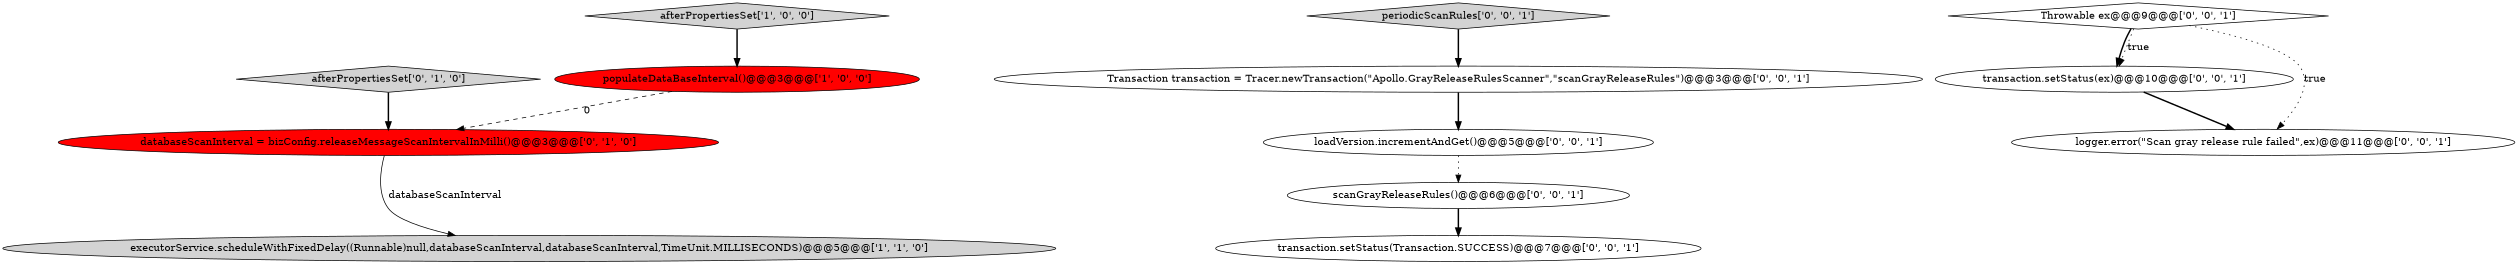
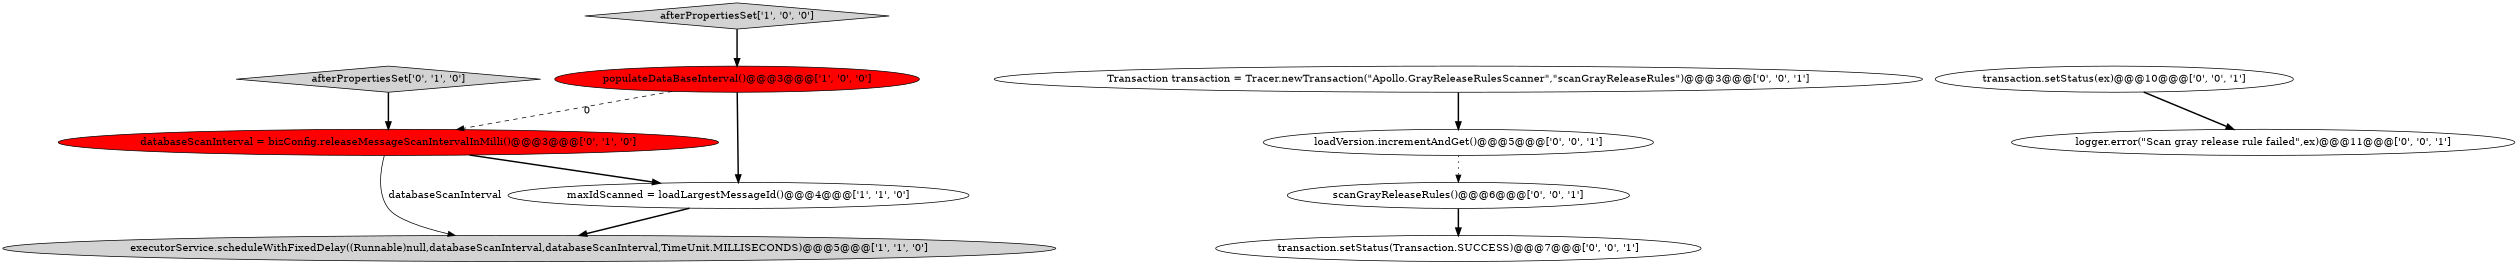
  digraph {
    node [fillcolor=white shape=ellipse style=filled]
    edge [style=bold]
    n1 [fillcolor=lightgray label="afterPropertiesSet['0', '1', '0']" shape=diamond]
    n2 [fillcolor=red label="databaseScanInterval = bizConfig.releaseMessageScanIntervalInMilli()@@@3@@@['0', '1', '0']"]
+   n3 [label="maxIdScanned = loadLargestMessageId()@@@4@@@['1', '1', '0']"]
    n4 [fillcolor=lightgray label="executorService.scheduleWithFixedDelay((Runnable)null,databaseScanInterval,databaseScanInterval,TimeUnit.MILLISECONDS)@@@5@@@['1', '1', '0']"]
    n5 [label="loadVersion.incrementAndGet()@@@5@@@['0', '0', '1']"]
    n6 [label="scanGrayReleaseRules()@@@6@@@['0', '0', '1']"]
    n7 [label="transaction.setStatus(Transaction.SUCCESS)@@@7@@@['0', '0', '1']"]
    n8 [label="transaction.setStatus(ex)@@@10@@@['0', '0', '1']"]
    n9 [label="logger.error(\"Scan gray release rule failed\",ex)@@@11@@@['0', '0', '1']"]
-   n10 [label="Throwable ex@@@9@@@['0', '0', '1']" shape=diamond]
-   n11 [fillcolor=lightgray label="periodicScanRules['0', '0', '1']" shape=diamond]
    n12 [label="Transaction transaction = Tracer.newTransaction(\"Apollo.GrayReleaseRulesScanner\",\"scanGrayReleaseRules\")@@@3@@@['0', '0', '1']"]
    n13 [fillcolor=red label="populateDataBaseInterval()@@@3@@@['1', '0', '0']"]
    n14 [fillcolor=lightgray label="afterPropertiesSet['1', '0', '0']" shape=diamond]
    n1 -> n2
+   n2 -> n3
    n2 -> n4 [label=databaseScanInterval style=solid]
+   n3 -> n4
    n5 -> n6 [style=dotted]
    n6 -> n7
    n8 -> n9
-   n10 -> n8
-   n10 -> n8 [label=true style=dotted]
-   n10 -> n9 [label=true style=dotted]
-   n11 -> n12
    n12 -> n5
    n13 -> n2 [label=0 style=dashed]
+   n13 -> n3
    n14 -> n13
  }
